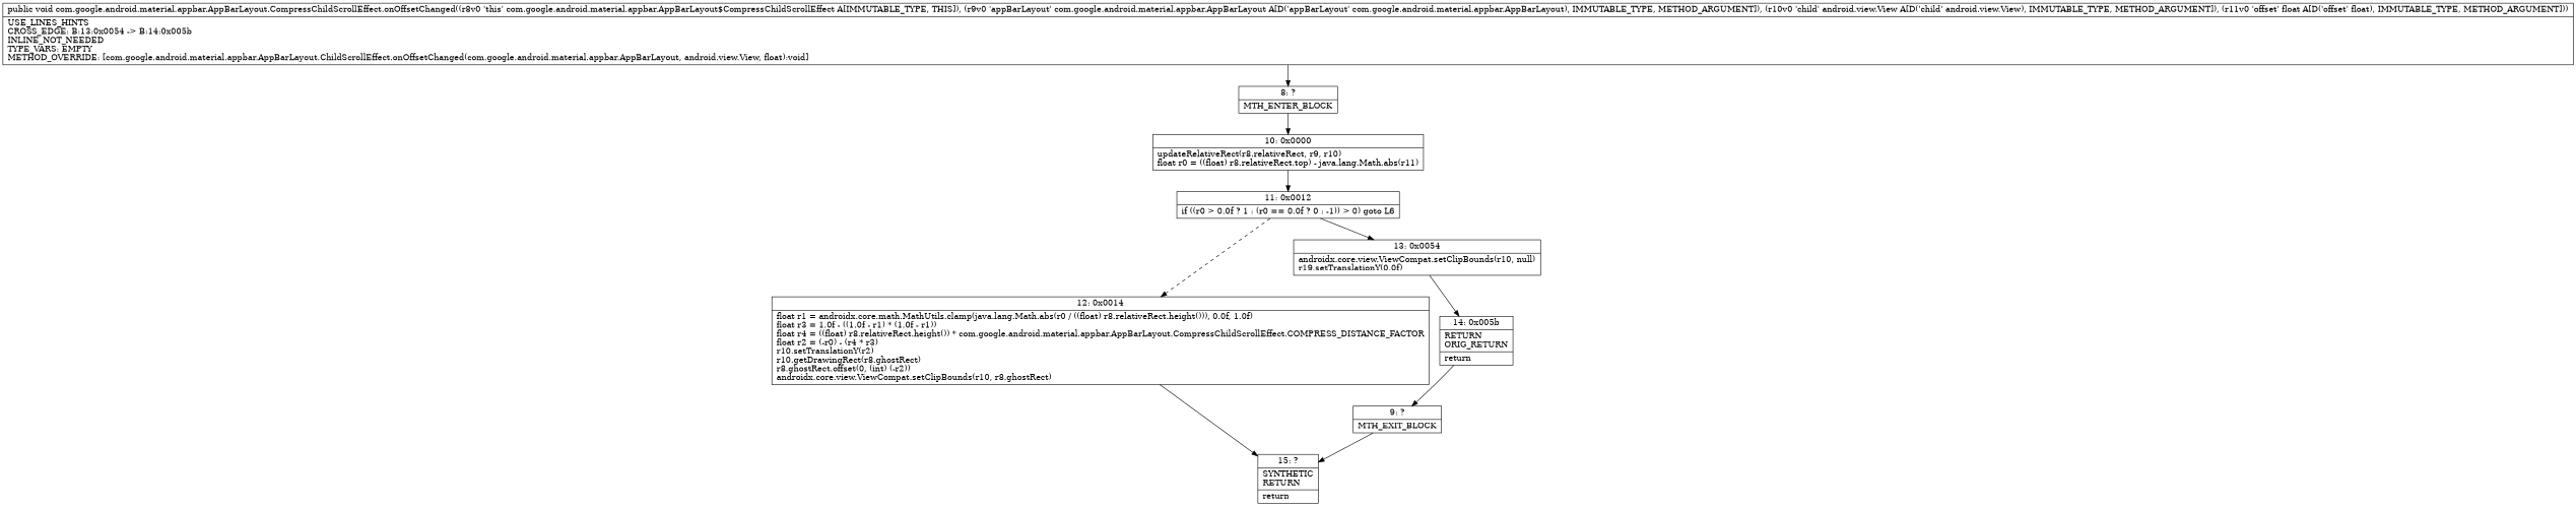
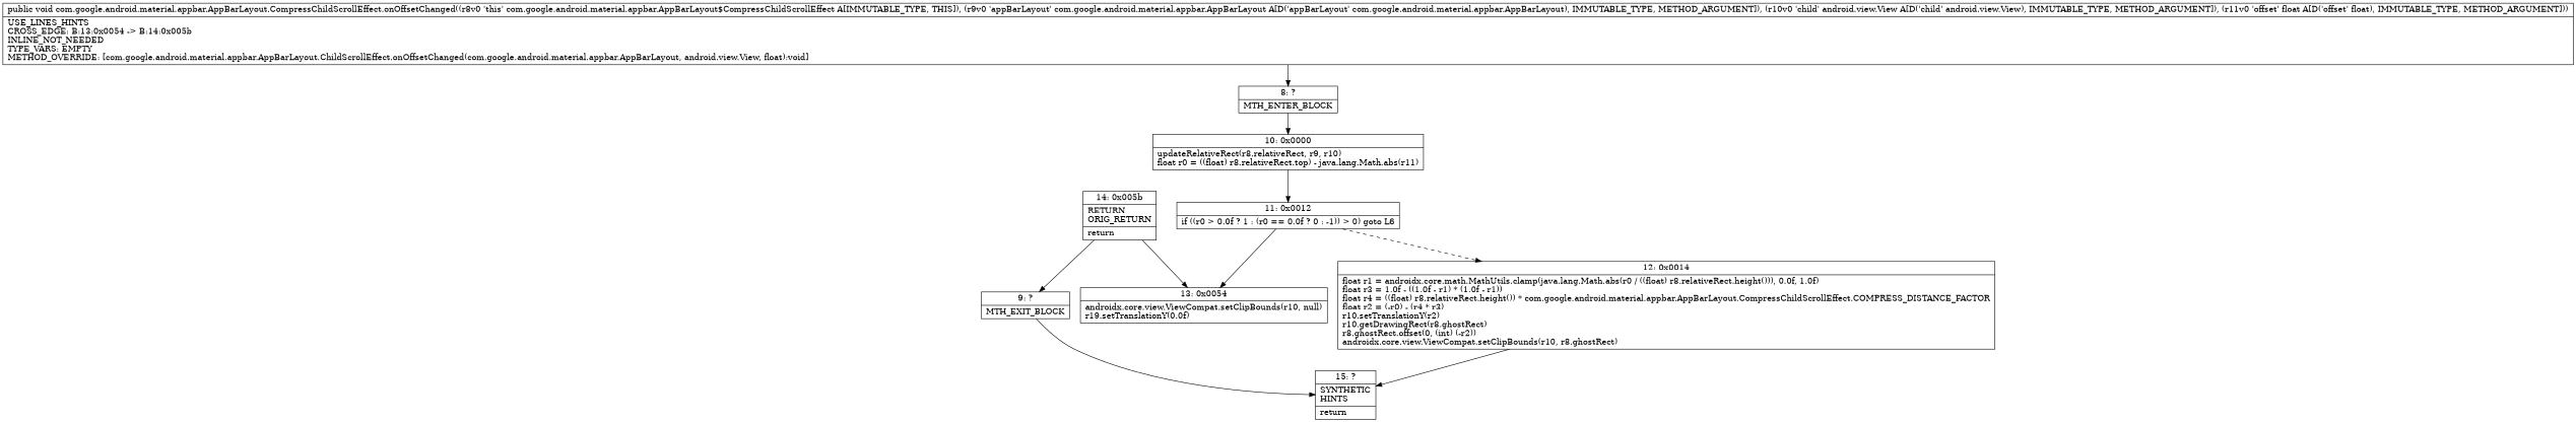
  digraph {
    node [shape=record]
    n1 [label="{8\:\ ?|MTH_ENTER_BLOCK\l}"]
    n2 [label="{10\:\ 0x0000|updateRelativeRect(r8.relativeRect, r9, r10)\lfloat r0 = ((float) r8.relativeRect.top) \- java.lang.Math.abs(r11)\l}"]
    n3 [label="{11\:\ 0x0012|if ((r0 \> 0.0f ? 1 : (r0 == 0.0f ? 0 : \-1)) \> 0) goto L6\l}"]
    n4 [label="{12\:\ 0x0014|float r1 = androidx.core.math.MathUtils.clamp(java.lang.Math.abs(r0 \/ ((float) r8.relativeRect.height())), 0.0f, 1.0f)\lfloat r3 = 1.0f \- ((1.0f \- r1) * (1.0f \- r1))\lfloat r4 = ((float) r8.relativeRect.height()) * com.google.android.material.appbar.AppBarLayout.CompressChildScrollEffect.COMPRESS_DISTANCE_FACTOR\lfloat r2 = (\-r0) \- (r4 * r3)\lr10.setTranslationY(r2)\lr10.getDrawingRect(r8.ghostRect)\lr8.ghostRect.offset(0, (int) (\-r2))\landroidx.core.view.ViewCompat.setClipBounds(r10, r8.ghostRect)\l}"]
    n5 [label="{13\:\ 0x0054|androidx.core.view.ViewCompat.setClipBounds(r10, null)\lr19.setTranslationY(0.0f)\l}"]
-   n6 [label="{15\:\ ?|SYNTHETIC\lRETURN\l|return\l}"]
+   n6 [label="{15\:\ ?|SYNTHETIC\lHINTS\l|return\l}"]
    n7 [label="{14\:\ 0x005b|RETURN\lORIG_RETURN\l|return\l}"]
    n8 [label="{9\:\ ?|MTH_EXIT_BLOCK\l}"]
    n9 [label="{public void com.google.android.material.appbar.AppBarLayout.CompressChildScrollEffect.onOffsetChanged((r8v0 'this' com.google.android.material.appbar.AppBarLayout$CompressChildScrollEffect A[IMMUTABLE_TYPE, THIS]), (r9v0 'appBarLayout' com.google.android.material.appbar.AppBarLayout A[D('appBarLayout' com.google.android.material.appbar.AppBarLayout), IMMUTABLE_TYPE, METHOD_ARGUMENT]), (r10v0 'child' android.view.View A[D('child' android.view.View), IMMUTABLE_TYPE, METHOD_ARGUMENT]), (r11v0 'offset' float A[D('offset' float), IMMUTABLE_TYPE, METHOD_ARGUMENT]))  | USE_LINES_HINTS\lCROSS_EDGE: B:13:0x0054 \-\> B:14:0x005b\lINLINE_NOT_NEEDED\lTYPE_VARS: EMPTY\lMETHOD_OVERRIDE: [com.google.android.material.appbar.AppBarLayout.ChildScrollEffect.onOffsetChanged(com.google.android.material.appbar.AppBarLayout, android.view.View, float):void]\l}"]
    n1 -> n2
    n2 -> n3
    n3 -> n4 [style=dashed]
    n3 -> n5
    n4 -> n6
-   n5 -> n7
+   n7 -> n5
    n7 -> n8
    n8 -> n6
    n9 -> n1
  }
